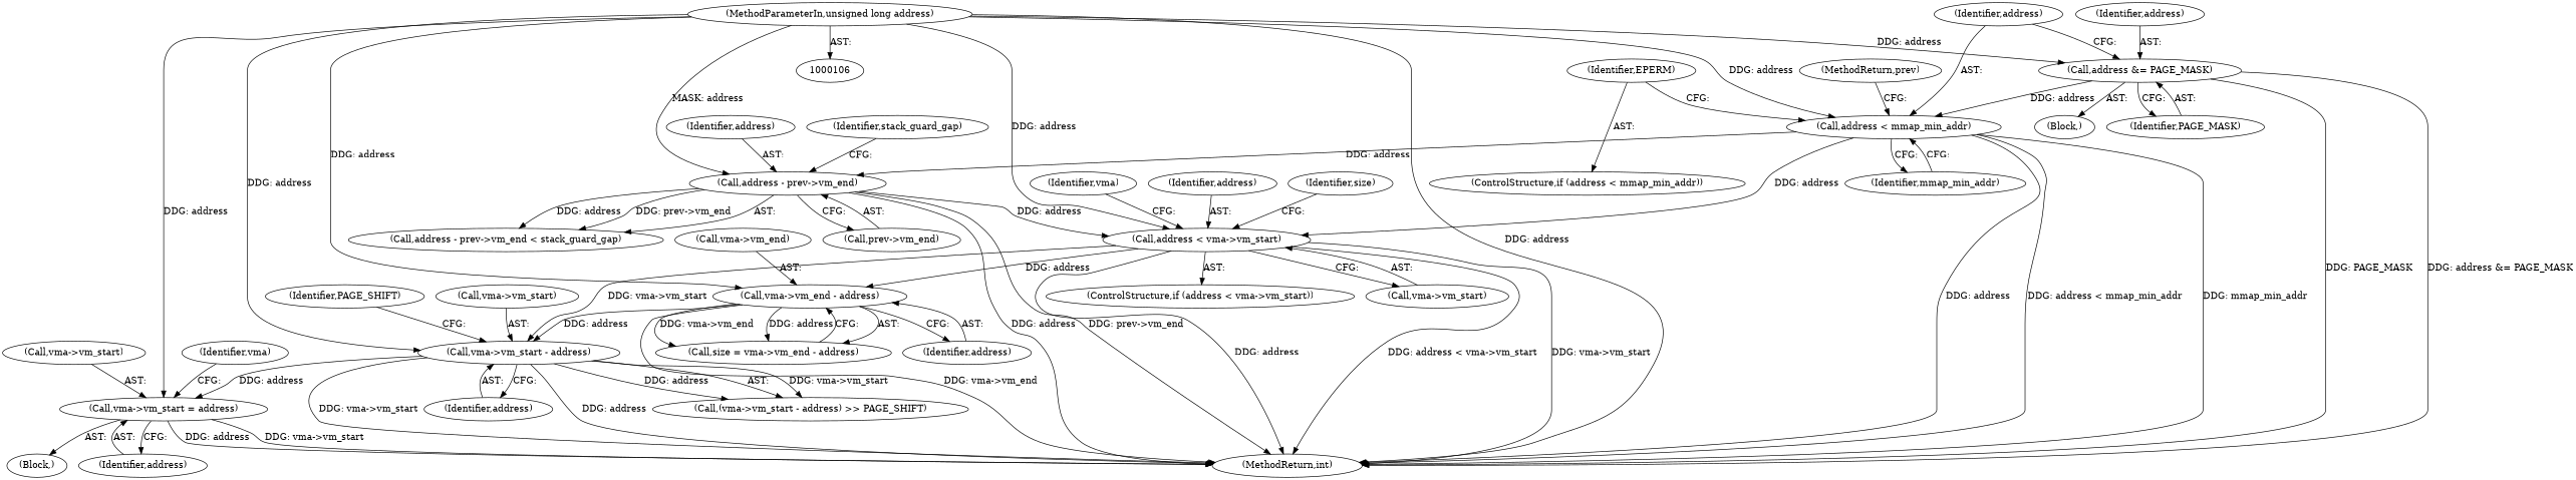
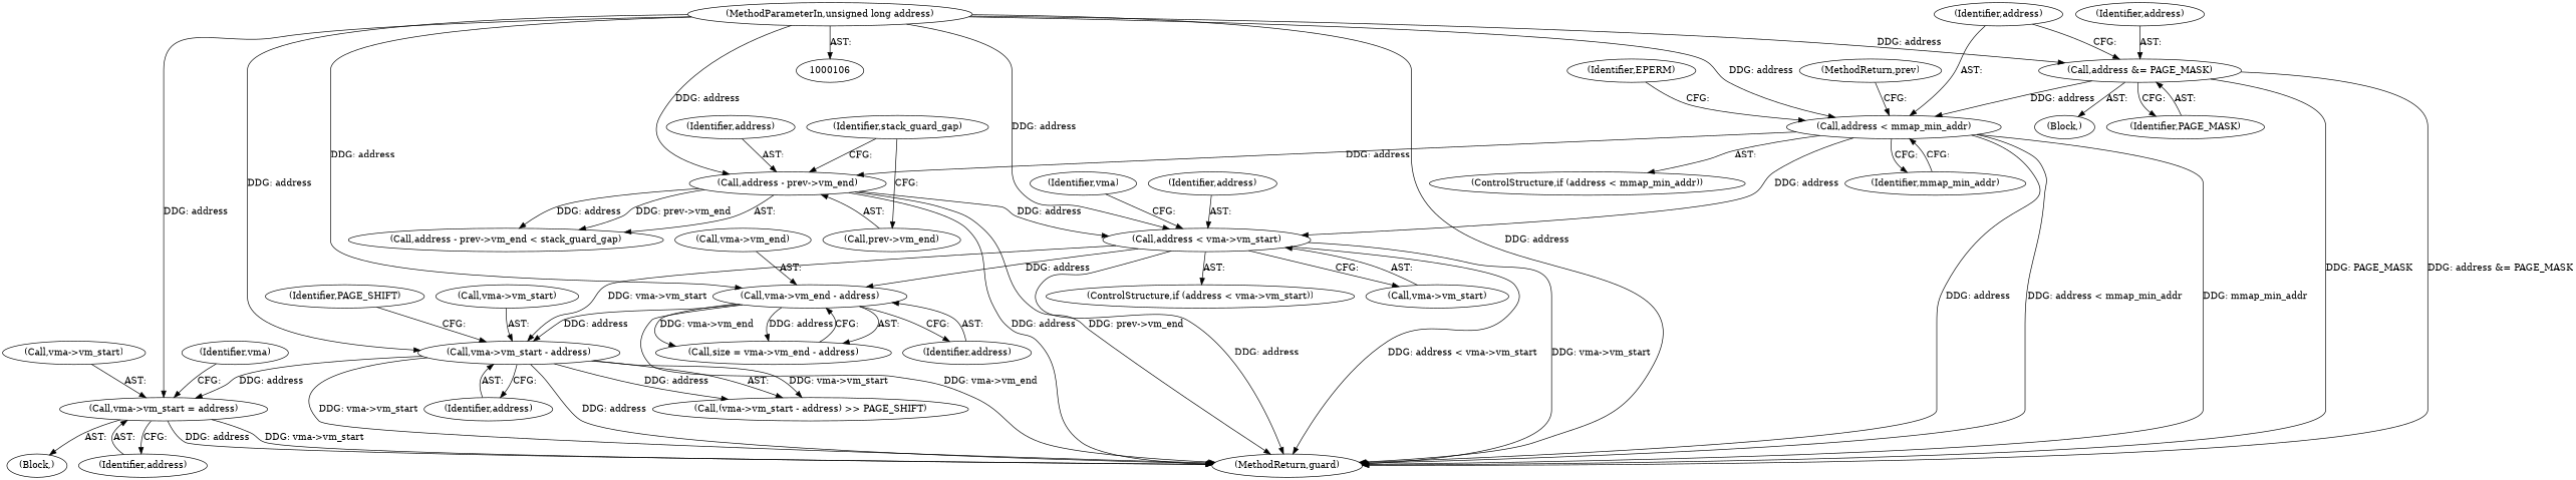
  digraph {
    n1 [label="(Call,vma->vm_start = address)"]
    n2 [label="(Block,)"]
    n3 [label="(Identifier,address)"]
-   n4 [label="(MethodReturn,int)"]
+   n4 [label="(MethodReturn,guard)"]
    n5 [label="(Call,vma->vm_start - address)"]
    n6 [label="(Identifier,address)"]
    n7 [label="(Call,(vma->vm_start - address) >> PAGE_SHIFT)"]
    n8 [label="(Call,address < vma->vm_start)"]
    n9 [label="(Call,vma->vm_end - address)"]
    n10 [label="(ControlStructure,if (address < vma->vm_start))"]
    n11 [label="(Call,vma->vm_start)"]
    n12 [label="(Identifier,address)"]
    n13 [label="(Call,size = vma->vm_end - address)"]
    n14 [label="(Call,address - prev->vm_end)"]
    n15 [label="(Call,address - prev->vm_end < stack_guard_gap)"]
    n16 [label="(Call,prev->vm_end)"]
    n17 [label="(Call,address < mmap_min_addr)"]
    n18 [label="(Identifier,mmap_min_addr)"]
    n19 [label="(ControlStructure,if (address < mmap_min_addr))"]
    n20 [label="(Call,address &= PAGE_MASK)"]
    n21 [label="(Block,)"]
    n22 [label="(Identifier,PAGE_MASK)"]
    n23 [label="(MethodParameterIn,unsigned long address)"]
    1000106
    n25 [label="(Call,vma->vm_end)"]
    n26 [label="(Identifier,vma)"]
    n27 [label="(Identifier,EPERM)"]
    n28 [label="(Identifier,PAGE_SHIFT)"]
    n29 [label="(Identifier,address)"]
    n30 [label="(Identifier,address)"]
    n31 [label="(Identifier,address)"]
    n32 [label="(MethodReturn,prev)"]
    n33 [label="(Call,vma->vm_start)"]
    n34 [label="(Identifier,stack_guard_gap)"]
    n35 [label="(Call,vma->vm_start)"]
-   n36 [label="(Identifier,size)"]
    n37 [label="(Identifier,vma)"]
    n38 [label="(Identifier,address)"]
    n1 -> n2 [label="AST: "]
    n1 -> n3 [label="CFG: "]
    n1 -> n4 [label="DDG: address"]
    n1 -> n4 [label="DDG: vma->vm_start"]
    n3 -> n1 [label="AST: "]
    n5 -> n1 [label="DDG: address"]
    n5 -> n4 [label="DDG: address"]
    n5 -> n4 [label="DDG: vma->vm_start"]
    n5 -> n6 [label="CFG: "]
    n5 -> n7 [label="AST: "]
    n5 -> n7 [label="DDG: vma->vm_start"]
    n5 -> n7 [label="DDG: address"]
    n6 -> n5 [label="AST: "]
    n8 -> n4 [label="DDG: address < vma->vm_start"]
    n8 -> n4 [label="DDG: vma->vm_start"]
    n8 -> n4 [label="DDG: address"]
    n8 -> n5 [label="DDG: vma->vm_start"]
    n8 -> n9 [label="DDG: address"]
    n8 -> n10 [label="AST: "]
    n8 -> n11 [label="CFG: "]
    n9 -> n4 [label="DDG: vma->vm_end"]
    n9 -> n5 [label="DDG: address"]
    n9 -> n12 [label="CFG: "]
    n9 -> n13 [label="AST: "]
    n9 -> n13 [label="DDG: vma->vm_end"]
    n9 -> n13 [label="DDG: address"]
    n11 -> n8 [label="AST: "]
    n12 -> n9 [label="AST: "]
    n13 -> n9 [label="CFG: "]
    n14 -> n4 [label="DDG: address"]
    n14 -> n4 [label="DDG: prev->vm_end"]
    n14 -> n8 [label="DDG: address"]
    n14 -> n15 [label="AST: "]
    n14 -> n15 [label="DDG: address"]
    n14 -> n15 [label="DDG: prev->vm_end"]
-   n14 -> n16 [label="CFG: "]
+   n34 -> n16 [label="CFG: "]
    n16 -> n14 [label="AST: "]
    n17 -> n4 [label="DDG: address"]
    n17 -> n4 [label="DDG: address < mmap_min_addr"]
    n17 -> n4 [label="DDG: mmap_min_addr"]
    n17 -> n8 [label="DDG: address"]
    n17 -> n14 [label="DDG: address"]
    n17 -> n18 [label="CFG: "]
-   n27 -> n19 [label="AST: "]
+   n17 -> n19 [label="AST: "]
    n18 -> n17 [label="CFG: "]
    n20 -> n4 [label="DDG: PAGE_MASK"]
    n20 -> n4 [label="DDG: address &= PAGE_MASK"]
    n20 -> n17 [label="DDG: address"]
    n20 -> n21 [label="AST: "]
    n20 -> n22 [label="CFG: "]
    n22 -> n20 [label="AST: "]
    n23 -> n1 [label="DDG: address"]
    n23 -> n4 [label="DDG: address"]
    n23 -> n5 [label="DDG: address"]
    n23 -> n8 [label="DDG: address"]
    n23 -> n9 [label="DDG: address"]
-   n23 -> n14 [label="MASK: address"]
+   n23 -> n14 [label="DDG: address"]
    n23 -> n17 [label="DDG: address"]
    n23 -> n20 [label="DDG: address"]
    n23 -> 1000106 [label="AST: "]
    n25 -> n9 [label="AST: "]
    n26 -> n1 [label="CFG: "]
    n27 -> n17 [label="CFG: "]
    n28 -> n5 [label="CFG: "]
    n29 -> n8 [label="AST: "]
    n30 -> n17 [label="AST: "]
    n30 -> n20 [label="CFG: "]
    n31 -> n14 [label="AST: "]
    n32 -> n17 [label="CFG: "]
    n33 -> n5 [label="AST: "]
    n34 -> n14 [label="CFG: "]
    n35 -> n1 [label="AST: "]
-   n36 -> n8 [label="CFG: "]
    n37 -> n8 [label="CFG: "]
    n38 -> n20 [label="AST: "]
  }
